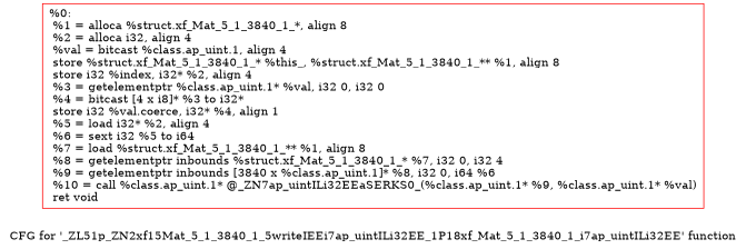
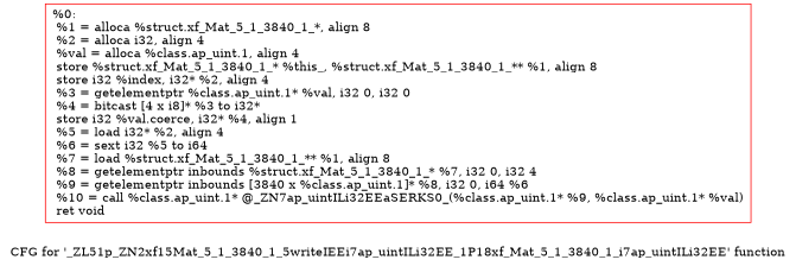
  digraph {
    label="CFG for '_ZL51p_ZN2xf15Mat_5_1_3840_1_5writeIEEi7ap_uintILi32EE_1P18xf_Mat_5_1_3840_1_i7ap_uintILi32EE' function"
    rankdir=LR
-   n1 [label="{%0:\l  %1 = alloca %struct.xf_Mat_5_1_3840_1_*, align 8\l  %2 = alloca i32, align 4\l  %val = bitcast %class.ap_uint.1, align 4\l  store %struct.xf_Mat_5_1_3840_1_* %this_, %struct.xf_Mat_5_1_3840_1_** %1, align 8\l  store i32 %index, i32* %2, align 4\l  %3 = getelementptr %class.ap_uint.1* %val, i32 0, i32 0\l  %4 = bitcast [4 x i8]* %3 to i32*\l  store i32 %val.coerce, i32* %4, align 1\l  %5 = load i32* %2, align 4\l  %6 = sext i32 %5 to i64\l  %7 = load %struct.xf_Mat_5_1_3840_1_** %1, align 8\l  %8 = getelementptr inbounds %struct.xf_Mat_5_1_3840_1_* %7, i32 0, i32 4\l  %9 = getelementptr inbounds [3840 x %class.ap_uint.1]* %8, i32 0, i64 %6\l  %10 = call %class.ap_uint.1* @_ZN7ap_uintILi32EEaSERKS0_(%class.ap_uint.1* %9, %class.ap_uint.1* %val)\l  ret void\l}" shape=record color=red]
+   n1 [label="{%0:\l  %1 = alloca %struct.xf_Mat_5_1_3840_1_*, align 8\l  %2 = alloca i32, align 4\l  %val = alloca %class.ap_uint.1, align 4\l  store %struct.xf_Mat_5_1_3840_1_* %this_, %struct.xf_Mat_5_1_3840_1_** %1, align 8\l  store i32 %index, i32* %2, align 4\l  %3 = getelementptr %class.ap_uint.1* %val, i32 0, i32 0\l  %4 = bitcast [4 x i8]* %3 to i32*\l  store i32 %val.coerce, i32* %4, align 1\l  %5 = load i32* %2, align 4\l  %6 = sext i32 %5 to i64\l  %7 = load %struct.xf_Mat_5_1_3840_1_** %1, align 8\l  %8 = getelementptr inbounds %struct.xf_Mat_5_1_3840_1_* %7, i32 0, i32 4\l  %9 = getelementptr inbounds [3840 x %class.ap_uint.1]* %8, i32 0, i64 %6\l  %10 = call %class.ap_uint.1* @_ZN7ap_uintILi32EEaSERKS0_(%class.ap_uint.1* %9, %class.ap_uint.1* %val)\l  ret void\l}" shape=record color=red]
  }
